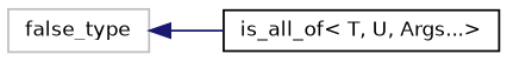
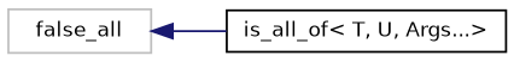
  digraph {
    rankdir=LR
    node [fillcolor=white fontname=Helvetica fontsize=10 shape=record style=filled]
-   n1 [color=grey75 height=0.2 label=false_type width=0.4]
+   n1 [color=grey75 height=0.2 label=false_all width=0.4]
    n2 [color=black height=0.2 label="is_all_of\< T, U, Args...\>" width=0.4]
    n1 -> n2 [color=midnightblue dir=back fontname=Helvetica fontsize=10 labelfontname=Helvetica labelfontsize=10 style=solid]
  }
